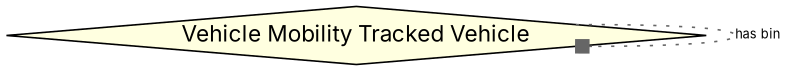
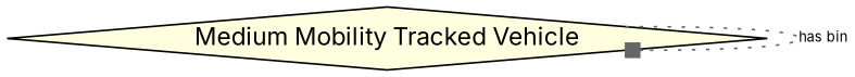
  strict digraph {
    fontsize=10
    rankdir=TB
    fontname=Inter
-   n1 [color=black fillcolor=lightyellow label="Vehicle Mobility Tracked Vehicle" shape=diamond style=filled fontname=Inter]
+   n1 [color=black fillcolor=lightyellow label="Medium Mobility Tracked Vehicle" shape=diamond style=filled fontname=Inter]
    n1 -> n1 [color=gray40 fontsize=8 headport="//www.example.org/ontology#MediumMobilityTrackedVehicle" label="has bin" style=dotted tailport="//www.example.org/ontology#M2A2" arrowhead=box fontname=Inter]
  }
